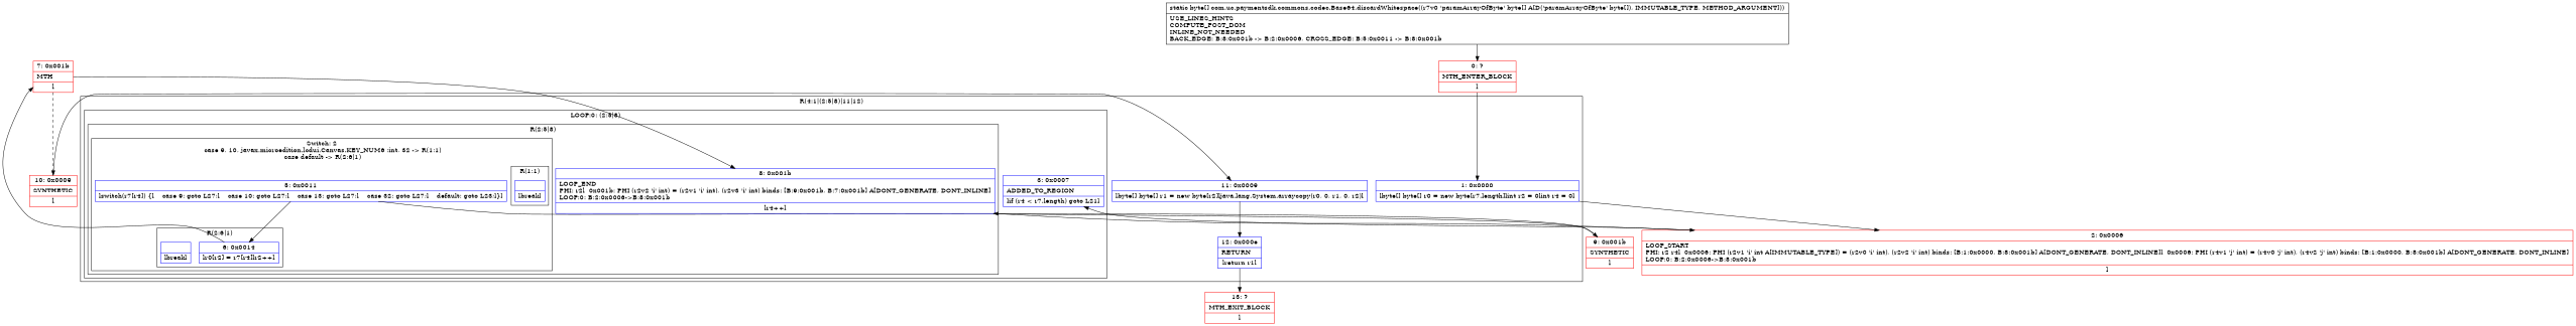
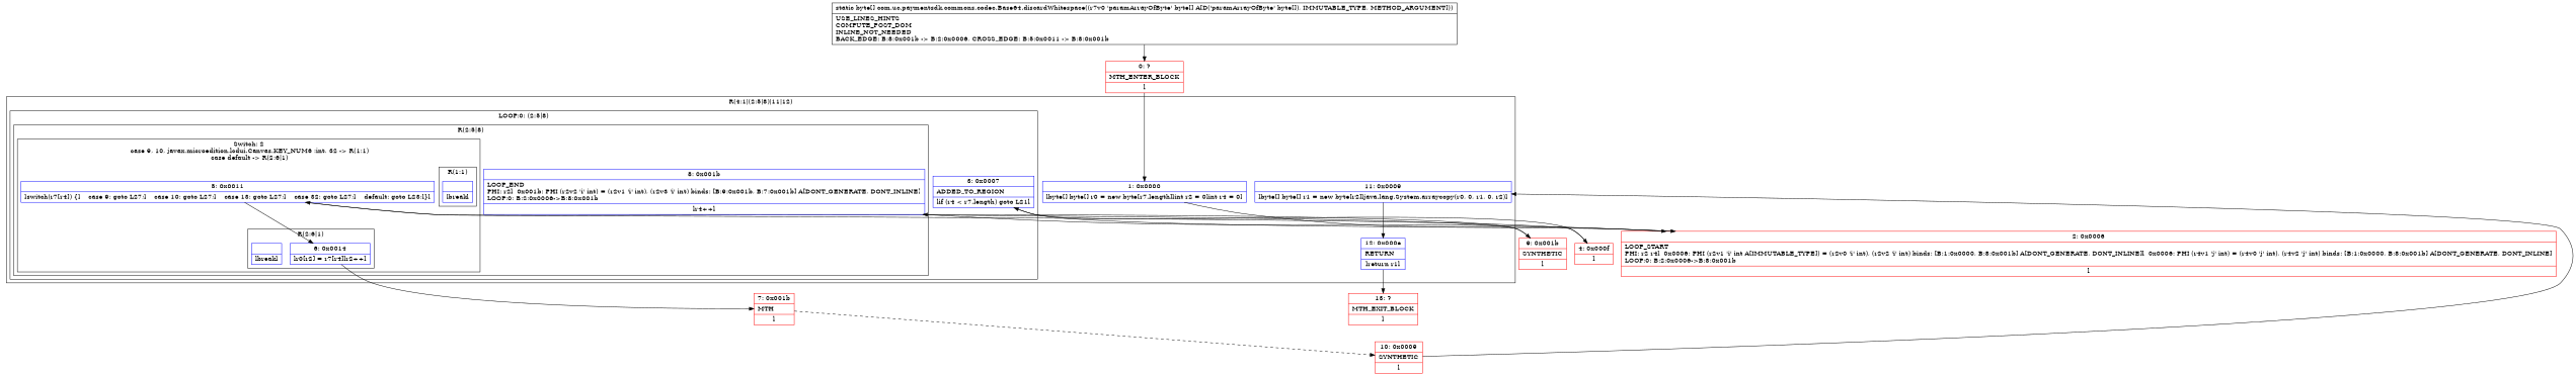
  digraph {
    node [color=blue shape=record]
    n1 [label="{|lbreakl}"]
    n2 [label="{6\:\ 0x0014|lr0[r2] = r7[r4]lr2++l}"]
    n3 [label="{|lbreakl}"]
    n4 [label="{5\:\ 0x0011|lswitch(r7[r4]) \{l    case 9: goto L27;l    case 10: goto L27;l    case 13: goto L27;l    case 32: goto L27;l    default: goto L23;l\}l}"]
    n5 [label="{8\:\ 0x001b|LOOP_END\lPHI: r2l  0x001b: PHI (r2v2 'i' int) = (r2v1 'i' int), (r2v3 'i' int) binds: [B:9:0x001b, B:7:0x001b] A[DONT_GENERATE, DONT_INLINE]\lLOOP:0: B:2:0x0006\-\>B:8:0x001b\l|lr4++l}"]
    n6 [label="{3\:\ 0x0007|ADDED_TO_REGION\l|lif (r4 \< r7.length) goto L21l}"]
    n7 [label="{1\:\ 0x0000|lbyte[] byte[] r0 = new byte[r7.length]lint r2 = 0lint r4 = 0l}"]
    n8 [label="{11\:\ 0x0009|lbyte[] byte[] r1 = new byte[r2]ljava.lang.System.arraycopy(r0, 0, r1, 0, r2)l}"]
    n9 [label="{12\:\ 0x000e|RETURN\l|lreturn r1l}"]
    n10 [color=red label="{7\:\ 0x001b|MTH\l|l}"]
    n11 [color=red label="{9\:\ 0x001b|SYNTHETIC\l|l}"]
    n12 [color=red label="{2\:\ 0x0006|LOOP_START\lPHI: r2 r4l  0x0006: PHI (r2v1 'i' int A[IMMUTABLE_TYPE]) = (r2v0 'i' int), (r2v2 'i' int) binds: [B:1:0x0000, B:8:0x001b] A[DONT_GENERATE, DONT_INLINE]l  0x0006: PHI (r4v1 'j' int) = (r4v0 'j' int), (r4v2 'j' int) binds: [B:1:0x0000, B:8:0x001b] A[DONT_GENERATE, DONT_INLINE]\lLOOP:0: B:2:0x0006\-\>B:8:0x001b\l|l}"]
+   n13 [color=red label="{4\:\ 0x000f|l}"]
    n14 [color=red label="{13\:\ ?|MTH_EXIT_BLOCK\l|l}"]
    n15 [color=red label="{10\:\ 0x0009|SYNTHETIC\l|l}"]
    n16 [color=red label="{0\:\ ?|MTH_ENTER_BLOCK\l|l}"]
    n17 [label="{static byte[] com.uc.paymentsdk.commons.codec.Base64.discardWhitespace((r7v0 'paramArrayOfByte' byte[] A[D('paramArrayOfByte' byte[]), IMMUTABLE_TYPE, METHOD_ARGUMENT]))  | USE_LINES_HINTS\lCOMPUTE_POST_DOM\lINLINE_NOT_NEEDED\lBACK_EDGE: B:8:0x001b \-\> B:2:0x0006, CROSS_EDGE: B:5:0x0011 \-\> B:8:0x001b\l}" color=""]
    subgraph cluster_1 {
      label="R(4:1|(2:5|8)|11|12)"
      n7
      n8
      n9
      subgraph cluster_2 {
        label="LOOP:0: (2:5|8)"
        n6
        subgraph cluster_3 {
          label="R(2:5|8)"
          n5
          subgraph cluster_4 {
            label="Switch: 2\n case 9, 10, javax.microedition.lcdui.Canvas.KEY_NUM6 :int, 32 -> R(1:1)\n case default -> R(2:6|1)"
            n4
            subgraph cluster_5 {
              label="R(1:1)"
              n1
            }
            subgraph cluster_6 {
              label="R(2:6|1)"
              n2
              n3
            }
          }
        }
      }
    }
    n2 -> n10
    n4 -> n2
    n4 -> n11
    n5 -> n12
+   n6 -> n13
    n7 -> n12
    n8 -> n9
    n9 -> n14
-   n10 -> n5
    n10 -> n15 [style=dashed]
    n11 -> n5
    n12 -> n6
+   n13 -> n4
    n15 -> n8
    n16 -> n7
    n17 -> n16
  }
